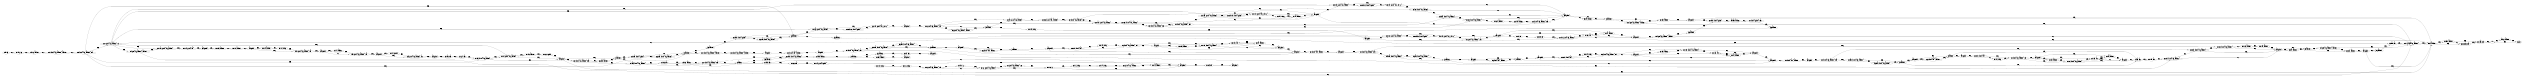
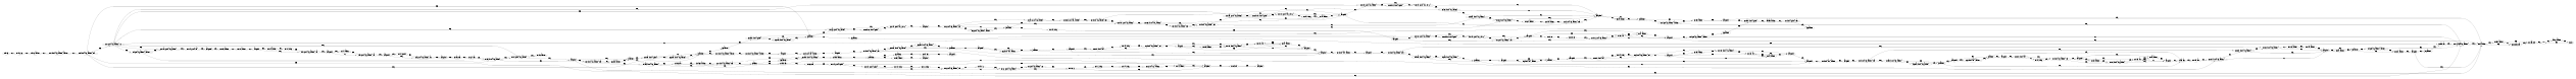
  digraph {
    rankdir=LR
    n1 [label="push rbp"]
    n2 [label="mov rbp , rsp"]
    n3 [label="sub rsp , address"]
    n4 [label="mov dword [ rbp - address ] , address"]
    n5 [label="mov dword [ rbp - address ] , edi"]
    n6 [label="mov qword [ rbp - address ] , rsi"]
    n7 [label="mov edi , dword [ rbp - address ]"]
    n8 [label="jne address"]
    n9 [label="jge address"]
    n10 [label="mov byte [ rbp - address ] , address"]
    n11 [label="mov rax , qword [ rbp - address ]"]
    n12 [label="mov rsi , qword [ rbp - address ]"]
    n13 [label="mov rax , qword [ rbp - address ]"]
    n14 [label="mov rax , qword [ rbp - address ]"]
    n15 [label="mov rdx , qword [ rbp - address ]"]
    n16 [label="mov rcx , qword [ rbp - address ]"]
    n17 [label="call symbol"]
    n18 [label="jmp address"]
    n19 [label="mov dword [ rbp - address ] , address"]
    n20 [label="jmp address"]
    n21 [label="mov cl , byte [ rbp - address ]"]
    n22 [label="mov rdi , qword [ rax ]"]
    n23 [label="mov rdx , address"]
    n24 [label="movsxd rcx , dword [ symbol ]"]
    n25 [label="mov rdi , qword [ rax + rcx * 8 ]"]
    n26 [label="movsxd rdx , dword [ symbol ]"]
    n27 [label="mov rsi , qword [ rax + rdx * 8 ]"]
    n28 [label="mov al , address"]
    n29 [label="movsxd rsi , dword [ symbol ]"]
    n30 [label="mov rdi , qword [ rdx + rsi * 8 ]"]
    n31 [label="movsxd rdx , dword [ symbol ]"]
    n32 [label="mov rdi , qword [ rcx + rdx * 8 ]"]
    n33 [label="test cl , address"]
    n34 [label="call symbol"]
    n35 [label="mov edi , address"]
    n36 [label="mov rsi , address"]
    n37 [label="call symbol"]
    n38 [label="mov rdi , address"]
    n39 [label="mov qword [ rbp - address ] , rax"]
    n40 [label="mov rsi , string"]
    n41 [label="call symbol"]
    n42 [label="mov rdi , address"]
    n43 [label="mov qword [ rbp - address ] , rax"]
    n44 [label="call symbol"]
    n45 [label="mov rdi , symbol"]
    n46 [label="mov qword [ rbp - address ] , rax"]
    n47 [label="call symbol"]
    n48 [label="xor eax , eax"]
    n49 [label="mov r8d , eax"]
    n50 [label="mov dword [ rbp - address ] , eax"]
    n51 [label="je address"]
-   n52 [label="mov rcx , symbol"]
    n53 [label="cmp eax , address"]
    n54 [label="mov eax , dword [ rbp - address ]"]
    n55 [label="mov eax , dword [ symbol ]"]
    n56 [label="mov edx , address"]
    n57 [label="cmovne edx , eax"]
    n58 [label="mov ecx , eax"]
    n59 [label="mov dword [ rbp - address ] , eax"]
    n60 [label="cmp eax , dword [ rbp - address ]"]
-   n61 [label="sub ecx , address"]
+   n61 [label="dword ecx , address"]
    n62 [label="je address"]
    n63 [label="mov eax , dword [ rbp - address ]"]
    n64 [label="mov eax , dword [ symbol ]"]
    n65 [label="mov dword [ rbp - address ] , address"]
    n66 [label="cmp eax , dword [ rbp - address ]"]
    n67 [label="call symbol"]
    n68 [label="xor eax , eax"]
    n69 [label="jmp address"]
    n70 [label="sub eax , address"]
    n71 [label="mov ecx , eax"]
    n72 [label="mov al , address"]
    n73 [label="mov rdi , qword [ symbol ]"]
    n74 [label="call symbol"]
    n75 [label="mov dword [ rax ] , address"]
    n76 [label="call symbol"]
    n77 [label="mov dword [ rbp - address ] , eax"]
    n78 [label="mov eax , dword [ rbp - address ]"]
    n79 [label="mov esi , dword [ rbp - address ]"]
    n80 [label="cmp eax , dword [ rbp - address ]"]
    n81 [label="jne address"]
    n82 [label="mov edx , dword [ rbp - address ]"]
    n83 [label="call symbol"]
    n84 [label="call symbol"]
    n85 [label="call symbol"]
    n86 [label="mov dword [ rax ] , address"]
    n87 [label="cmp dword [ rax ] , address"]
    n88 [label="je address"]
    n89 [label="call symbol"]
    n90 [label="call symbol"]
+   n91 [label="mov rdx , qword [ symbol ]"]
    n92 [label="mov rsi , string"]
    n93 [label="mov qword [ rbp - address ] , rdx"]
    n94 [label="xor edi , edi"]
    n95 [label="mov r8 , string"]
    n96 [label="mov rdx , r8"]
    n97 [label="mov r8 , qword [ rbp - address ]"]
    n98 [label="mov qword [ rbp - address ] , rcx"]
    n99 [label="mov rcx , r8"]
    n100 [label="mov r8 , string"]
    n101 [label="mov r9 , string"]
    n102 [label="mov qword [ rsp ] , address"]
    n103 [label="call symbol"]
    n104 [label="jne address"]
    n105 [label="xor eax , eax"]
    n106 [label="call symbol"]
    n107 [label="mov dword [ rbp - address ] , eax"]
    n108 [label="mov eax , dword [ rbp - address ]"]
    n109 [label="mov ecx , dword [ rbp - address ]"]
    n110 [label="cmp eax , dword [ rbp - address ]"]
    n111 [label="jne address"]
    n112 [label="mov r8d , address"]
    n113 [label="call symbol"]
    n114 [label="call symbol"]
    n115 [label="mov dword [ rax ] , address"]
    n116 [label="cmp dword [ rax ] , address"]
    n117 [label="je address"]
    n118 [label="call symbol"]
    n119 [label="call symbol"]
    n120 [label="mov esi , dword [ rax ]"]
    n121 [label="mov rdi , string"]
    n122 [label="mov dword [ rbp - address ] , esi"]
    n123 [label="mov edi , address"]
    n124 [label="jmp address"]
    n125 [label="call symbol"]
    n126 [label="xor edi , edi"]
    n127 [label="call symbol"]
    n128 [label="mov qword [ rbp - address ] , rax"]
    n129 [label="cmp qword [ rbp - address ] , address"]
    n130 [label="jne address"]
    n131 [label="mov rax , qword [ rbp - address ]"]
    n132 [label="mov rax , qword [ rbp - address ]"]
    n133 [label="mov rdi , string"]
    n134 [label="mov ecx , dword [ rax + address ]"]
    n135 [label="mov ecx , dword [ rax + address ]"]
    n136 [label="call symbol"]
    n137 [label="mov dword [ rbp - address ] , ecx"]
    n138 [label="mov qword [ rbp - address ] , rax"]
    n139 [label="mov dword [ rbp - address ] , eax"]
    n140 [label="mov eax , dword [ rbp - address ]"]
    n141 [label="cmp eax , dword [ rbp - address ]"]
    n142 [label="jne address"]
    n143 [label="xor eax , eax"]
    n144 [label="call symbol"]
    n145 [label="mov edi , eax"]
    n146 [label="cmp dword [ rax ] , address"]
    n147 [label="je address"]
    n148 [label="call symbol"]
    n149 [label="mov esi , dword [ rax ]"]
    n150 [label="mov rdi , string"]
    n151 [label="mov dword [ rbp - address ] , esi"]
    n152 [label="call symbol"]
    n153 [label="mov esi , dword [ rbp - address ]"]
    n154 [label="mov edi , address"]
    n155 [label="mov rdx , rax"]
    n156 [label="mov al , address"]
    n157 [label="call symbol"]
    n158 [label="mov eax , edx"]
    n159 [label=retn]
    n160 [label="add rsp , address"]
    n161 [label="pop rbp"]
    n162 [label="mov esi , dword [ rbp - address ]"]
    n163 [label="mov edx , dword [ rbp - address ]"]
    n164 [label="call symbol"]
    n165 [label="mov dword [ rbp - address ] , ecx"]
    n166 [label="mov dword [ rbp - address ] , ecx"]
    n167 [label="call symbol"]
    n168 [label="mov ecx , dword [ rbp - address ]"]
    n169 [label="mov dword [ rbp - address ] , eax"]
    n170 [label="mov r8d , address"]
    n171 [label="mov rdi , string"]
    n172 [label="test al , address"]
    n173 [label="jne address"]
    n174 [label="mov r9d , address"]
    n175 [label="mov edi , address"]
    n176 [label="mov byte [ rbp - address ] , address"]
    n177 [label="call symbol"]
    n178 [label="mov eax , dword [ symbol ]"]
    n179 [label="call symbol"]
    n180 [label="mov rdx , qword [ rbp - address ]"]
    n181 [label="xor esi , esi"]
    n182 [label="mov rcx , rax"]
    n183 [label="mov al , address"]
    n184 [label="call symbol"]
    n185 [label="mov edi , esi"]
    n186 [label="mov byte [ rbp - address ] , address"]
    n187 [label="jmp address"]
    n188 [label="add eax , address"]
    n189 [label="mov dword [ symbol ] , eax"]
    n190 [label="test al , address"]
    n191 [label="jne address"]
    n192 [label="mov r9d , address"]
    n193 [label="mov edi , address"]
    n194 [label="mov byte [ rbp - address ] , address"]
    n195 [label="call symbol"]
    n196 [label="jmp address"]
    n197 [label="mov esi , dword [ rax ]"]
    n198 [label="mov rdi , string"]
    n199 [label="mov dword [ rbp - address ] , esi"]
    n200 [label="call symbol"]
    n201 [label="mov esi , dword [ rbp - address ]"]
    n202 [label="mov edi , address"]
    n203 [label="mov rdx , rax"]
    n204 [label="mov al , address"]
    n205 [label="call symbol"]
    n206 [label="jmp address"]
    n207 [label="call symbol"]
    n208 [label="mov esi , dword [ rbp - address ]"]
    n209 [label="mov edi , address"]
    n210 [label="mov rdx , rax"]
    n211 [label="mov al , address"]
    n212 [label="call symbol"]
    n1 -> n2 [label=CFG]
    n2 -> n3 [label=CFG]
    n3 -> n4 [label=CFG]
    n4 -> n5 [label=CFG]
    n5 -> n6 [label=CFG]
    n5 -> n7 [label=CFG]
    n5 -> n8 [label=DFG]
    n5 -> n9 [label=DFG]
    n6 -> n10 [label=CFG]
    n6 -> n11 [label=DFG]
    n6 -> n12 [label=DFG]
    n6 -> n13 [label=DFG]
    n6 -> n14 [label=DFG]
    n6 -> n15 [label=DFG]
    n6 -> n16 [label=DFG]
    n7 -> n12 [label=CFG]
    n7 -> n17 [label=DFG]
    n8 -> n18 [label=CFG]
    n8 -> n19 [label=CFG]
    n9 -> n13 [label=CFG]
    n9 -> n20 [label=CFG]
    n10 -> n11 [label=CFG]
    n10 -> n21 [label=DFG]
    n11 -> n22 [label=DFG]
    n12 -> n17 [label=DFG]
    n12 -> n23 [label=CFG]
    n13 -> n24 [label=CFG]
    n13 -> n25 [label=DFG]
    n14 -> n26 [label=CFG]
    n14 -> n27 [label=DFG]
    n14 -> n28 [label=DFG]
    n15 -> n29 [label=CFG]
    n15 -> n30 [label=DFG]
    n16 -> n31 [label=CFG]
    n16 -> n32 [label=DFG]
    n17 -> n33 [label=DFG]
    n17 -> n50 [label=DFG]
    n17 -> n51 [label=DFG]
    n18 -> n64 [label=CFG]
    n19 -> n65 [label=CFG]
    n20 -> n105 [label=CFG]
    n21 -> n33 [label=DFG]
    n22 -> n34 [label=DFG]
-   n23 -> n52 [label=CFG]
    n24 -> n25 [label=DFG]
    n25 -> n106 [label=DFG]
    n26 -> n27 [label=DFG]
    n26 -> n167 [label=DFG]
    n27 -> n167 [label=DFG]
    n27 -> n171 [label=CFG]
    n28 -> n167 [label=CFG]
    n29 -> n30 [label=DFG]
    n30 -> n162 [label=CFG]
    n30 -> n164 [label=DFG]
    n31 -> n32 [label=DFG]
    n32 -> n138 [label=CFG]
    n32 -> n179 [label=DFG]
    n33 -> n56 [label=CFG]
    n33 -> n57 [label=DFG]
    n34 -> n35 [label=CFG]
    n35 -> n36 [label=CFG]
    n36 -> n37 [label=CFG]
    n37 -> n38 [label=CFG]
    n37 -> n39 [label=DFG]
    n38 -> n40 [label=CFG]
    n39 -> n41 [label=CFG]
    n40 -> n39 [label=CFG]
    n41 -> n42 [label=CFG]
    n41 -> n43 [label=DFG]
    n42 -> n43 [label=CFG]
    n43 -> n44 [label=CFG]
    n44 -> n45 [label=CFG]
    n44 -> n46 [label=DFG]
    n45 -> n46 [label=CFG]
    n46 -> n47 [label=CFG]
    n47 -> n48 [label=CFG]
    n48 -> n49 [label=CFG]
    n49 -> n7 [label=CFG]
    n50 -> n53 [label=CFG]
    n50 -> n54 [label=DFG]
    n51 -> n54 [label=CFG]
    n51 -> n55 [label=CFG]
-   n52 -> n17 [label=CFG]
    n53 -> n51 [label=CFG]
    n54 -> n58 [label=DFG]
    n54 -> n59 [label=DFG]
    n55 -> n8 [label=DFG]
    n55 -> n60 [label=CFG]
    n56 -> n57 [label=CFG]
    n56 -> n158 [label=DFG]
    n57 -> n158 [label=DFG]
    n58 -> n61 [label=DFG]
    n59 -> n62 [label=CFG]
    n59 -> n63 [label=DFG]
    n60 -> n8 [label=CFG]
    n61 -> n59 [label=CFG]
    n61 -> n62 [label=DFG]
    n62 -> n68 [label=CFG]
    n62 -> n69 [label=CFG]
    n63 -> n70 [label=DFG]
    n64 -> n9 [label=DFG]
    n64 -> n66 [label=CFG]
    n65 -> n67 [label=CFG]
    n66 -> n9 [label=CFG]
    n67 -> n75 [label=DFG]
    n68 -> n71 [label=CFG]
    n68 -> n72 [label=DFG]
    n69 -> n63 [label=CFG]
    n70 -> n104 [label=DFG]
    n71 -> n73 [label=CFG]
    n72 -> n74 [label=CFG]
    n73 -> n74 [label=DFG]
+   n73 -> n91 [label=CFG]
    n74 -> n94 [label=CFG]
    n75 -> n76 [label=CFG]
    n76 -> n77 [label=DFG]
    n77 -> n78 [label=DFG]
    n77 -> n79 [label=DFG]
    n78 -> n80 [label=CFG]
    n78 -> n81 [label=DFG]
    n79 -> n82 [label=CFG]
    n79 -> n83 [label=DFG]
    n80 -> n81 [label=CFG]
    n81 -> n84 [label=CFG]
    n81 -> n85 [label=CFG]
    n82 -> n83 [label=DFG]
    n82 -> n109 [label=CFG]
    n83 -> n190 [label=CFG]
    n83 -> n191 [label=DFG]
    n84 -> n86 [label=DFG]
    n85 -> n87 [label=CFG]
    n85 -> n88 [label=DFG]
    n86 -> n89 [label=CFG]
    n87 -> n88 [label=CFG]
    n88 -> n84 [label=CFG]
    n88 -> n90 [label=CFG]
    n89 -> n107 [label=DFG]
    n90 -> n120 [label=DFG]
+   n91 -> n92 [label=CFG]
+   n91 -> n93 [label=DFG]
    n92 -> n95 [label=CFG]
    n93 -> n96 [label=CFG]
    n93 -> n97 [label=DFG]
    n94 -> n103 [label=CFG]
    n95 -> n93 [label=CFG]
    n96 -> n97 [label=CFG]
    n97 -> n98 [label=CFG]
    n97 -> n99 [label=DFG]
    n98 -> n99 [label=CFG]
    n99 -> n74 [label=DFG]
    n99 -> n100 [label=CFG]
    n100 -> n101 [label=CFG]
    n101 -> n102 [label=CFG]
    n102 -> n72 [label=CFG]
    n104 -> n123 [label=CFG]
    n104 -> n124 [label=CFG]
    n105 -> n21 [label=CFG]
    n106 -> n128 [label=DFG]
    n107 -> n108 [label=DFG]
    n107 -> n109 [label=DFG]
    n108 -> n110 [label=CFG]
    n108 -> n111 [label=DFG]
    n109 -> n83 [label=DFG]
    n109 -> n112 [label=CFG]
    n110 -> n111 [label=CFG]
    n111 -> n113 [label=CFG]
    n111 -> n114 [label=CFG]
    n112 -> n192 [label=CFG]
    n113 -> n115 [label=DFG]
    n114 -> n116 [label=CFG]
    n114 -> n117 [label=DFG]
    n115 -> n118 [label=CFG]
    n116 -> n117 [label=CFG]
    n117 -> n113 [label=CFG]
    n117 -> n119 [label=CFG]
    n118 -> n139 [label=DFG]
    n119 -> n149 [label=DFG]
    n120 -> n121 [label=CFG]
    n120 -> n122 [label=DFG]
    n121 -> n122 [label=CFG]
    n122 -> n152 [label=CFG]
    n122 -> n153 [label=DFG]
    n123 -> n125 [label=CFG]
    n124 -> n126 [label=CFG]
    n126 -> n127 [label=CFG]
    n128 -> n129 [label=CFG]
    n128 -> n130 [label=DFG]
    n128 -> n131 [label=DFG]
    n128 -> n132 [label=DFG]
    n129 -> n130 [label=CFG]
    n130 -> n131 [label=CFG]
    n130 -> n133 [label=CFG]
    n131 -> n134 [label=DFG]
    n132 -> n135 [label=DFG]
    n133 -> n136 [label=CFG]
    n134 -> n137 [label=DFG]
    n135 -> n165 [label=DFG]
    n135 -> n166 [label=DFG]
    n135 -> n167 [label=DFG]
    n136 -> n16 [label=CFG]
    n136 -> n138 [label=DFG]
    n137 -> n132 [label=CFG]
    n137 -> n162 [label=DFG]
    n138 -> n179 [label=CFG]
    n138 -> n180 [label=DFG]
    n139 -> n82 [label=DFG]
    n139 -> n140 [label=DFG]
    n140 -> n141 [label=CFG]
    n140 -> n142 [label=DFG]
    n141 -> n142 [label=CFG]
    n142 -> n143 [label=CFG]
    n142 -> n144 [label=CFG]
    n143 -> n145 [label=CFG]
    n144 -> n146 [label=CFG]
    n144 -> n147 [label=DFG]
    n145 -> n79 [label=CFG]
    n146 -> n147 [label=CFG]
    n147 -> n143 [label=CFG]
    n147 -> n148 [label=CFG]
    n148 -> n197 [label=DFG]
    n149 -> n150 [label=CFG]
    n149 -> n151 [label=DFG]
    n150 -> n151 [label=CFG]
    n151 -> n200 [label=CFG]
    n151 -> n201 [label=DFG]
    n152 -> n154 [label=CFG]
    n152 -> n155 [label=DFG]
    n152 -> n156 [label=DFG]
    n153 -> n155 [label=CFG]
    n153 -> n157 [label=DFG]
    n154 -> n153 [label=CFG]
    n155 -> n156 [label=CFG]
    n155 -> n157 [label=DFG]
    n156 -> n155 [label=DFG]
    n156 -> n157 [label=CFG]
    n157 -> n84 [label=CFG]
    n158 -> n159 [label=DFG]
    n159 -> n160 [label=CFG]
    n160 -> n161 [label=CFG]
    n161 -> n159 [label=CFG]
    n162 -> n163 [label=CFG]
    n162 -> n164 [label=DFG]
    n163 -> n164 [label=DFG]
    n163 -> n168 [label=CFG]
    n164 -> n172 [label=CFG]
    n164 -> n173 [label=DFG]
    n165 -> n166 [label=CFG]
    n165 -> n168 [label=DFG]
    n166 -> n14 [label=CFG]
    n166 -> n163 [label=DFG]
    n167 -> n15 [label=CFG]
    n167 -> n169 [label=DFG]
    n168 -> n164 [label=DFG]
    n168 -> n170 [label=CFG]
    n169 -> n164 [label=CFG]
    n170 -> n174 [label=CFG]
    n171 -> n28 [label=CFG]
    n172 -> n173 [label=CFG]
    n173 -> n175 [label=CFG]
    n173 -> n176 [label=CFG]
    n174 -> n169 [label=CFG]
    n175 -> n177 [label=CFG]
    n176 -> n21 [label=DFG]
    n176 -> n175 [label=CFG]
    n177 -> n33 [label=DFG]
    n177 -> n178 [label=CFG]
    n178 -> n188 [label=DFG]
    n179 -> n181 [label=CFG]
    n179 -> n182 [label=DFG]
    n179 -> n183 [label=DFG]
    n180 -> n182 [label=CFG]
    n180 -> n184 [label=DFG]
    n181 -> n185 [label=CFG]
    n182 -> n183 [label=CFG]
    n182 -> n184 [label=DFG]
    n183 -> n182 [label=DFG]
    n183 -> n184 [label=CFG]
    n184 -> n33 [label=DFG]
    n184 -> n186 [label=CFG]
    n185 -> n180 [label=CFG]
    n186 -> n21 [label=DFG]
    n186 -> n187 [label=CFG]
    n187 -> n178 [label=CFG]
    n188 -> n189 [label=DFG]
    n189 -> n206 [label=CFG]
    n190 -> n191 [label=CFG]
    n191 -> n193 [label=CFG]
    n191 -> n194 [label=CFG]
    n192 -> n83 [label=CFG]
    n193 -> n195 [label=CFG]
    n194 -> n21 [label=DFG]
    n194 -> n193 [label=CFG]
    n195 -> n33 [label=DFG]
    n195 -> n196 [label=CFG]
    n196 -> n105 [label=CFG]
    n197 -> n198 [label=CFG]
    n197 -> n199 [label=DFG]
    n198 -> n199 [label=CFG]
    n199 -> n207 [label=CFG]
    n199 -> n208 [label=DFG]
    n200 -> n202 [label=CFG]
    n200 -> n203 [label=DFG]
    n200 -> n204 [label=DFG]
    n201 -> n203 [label=CFG]
    n201 -> n205 [label=DFG]
    n202 -> n201 [label=CFG]
    n203 -> n204 [label=CFG]
    n203 -> n205 [label=DFG]
    n204 -> n203 [label=DFG]
    n204 -> n205 [label=CFG]
    n205 -> n113 [label=CFG]
    n206 -> n64 [label=CFG]
    n207 -> n209 [label=CFG]
    n207 -> n210 [label=DFG]
    n207 -> n211 [label=DFG]
    n208 -> n210 [label=CFG]
    n208 -> n212 [label=DFG]
    n209 -> n208 [label=CFG]
    n210 -> n211 [label=CFG]
    n210 -> n212 [label=DFG]
    n211 -> n210 [label=DFG]
    n211 -> n212 [label=CFG]
    n212 -> n143 [label=CFG]
  }
